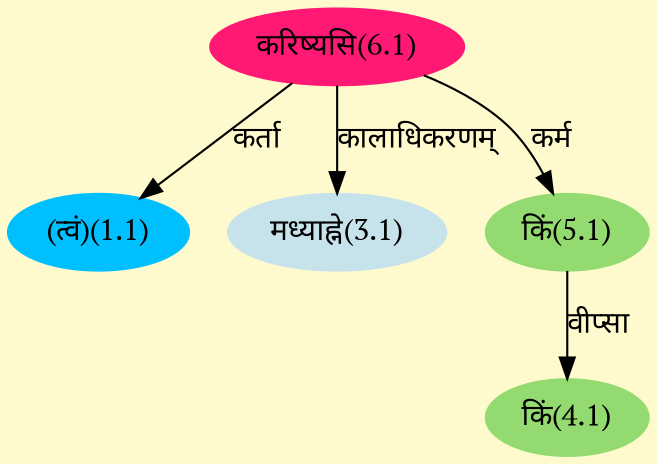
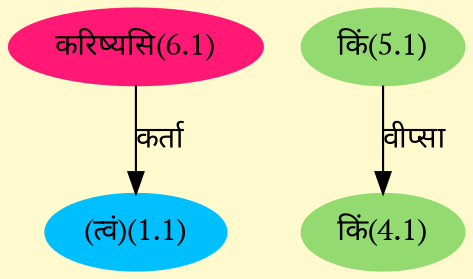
  digraph {
    bgcolor=lemonchiffon1
    compound=true
    fontname="PT Serif"
    rankdir=BT
    node [color="#93DB70" fontname="PT Serif" style=filled]
    edge [dir=back fontname="PT Serif"]
    n1 [color="#00BFFF" label="(त्वं)(1.1)"]
    n2 [color="#FF1975" label="करिष्यसि(6.1)"]
-   n3 [color="#C6E2EB" label="मध्याह्ने(3.1)"]
    n4 [label="किं(4.1)"]
    n5 [label="किं(5.1)"]
    n1 -> n2 [label="कर्ता"]
-   n3 -> n2 [label="कालाधिकरणम्"]
    n4 -> n5 [label="वीप्सा"]
-   n5 -> n2 [label="कर्म"]
  }
